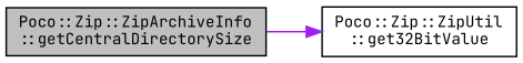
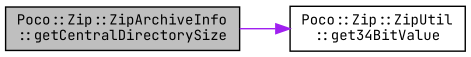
  digraph {
    rankdir=LR
    fontname="JetBrains Mono"
    node [color=black fontname="JetBrains Mono" fontsize=10 shape=record style=filled]
    n1 [fillcolor=grey75 fontcolor=black height=0.2 label="Poco::Zip::ZipArchiveInfo\l::getCentralDirectorySize" width=0.4]
-   n2 [fillcolor=white height=0.2 label="Poco::Zip::ZipUtil\l::get32BitValue" width=0.4]
+   n2 [fillcolor=white height=0.2 label="Poco::Zip::ZipUtil\l::get34BitValue" width=0.4]
    n1 -> n2 [color=purple fontname="JetBrains Mono" fontsize=10 labelfontname=Helvetica labelfontsize=10 style=solid]
  }
